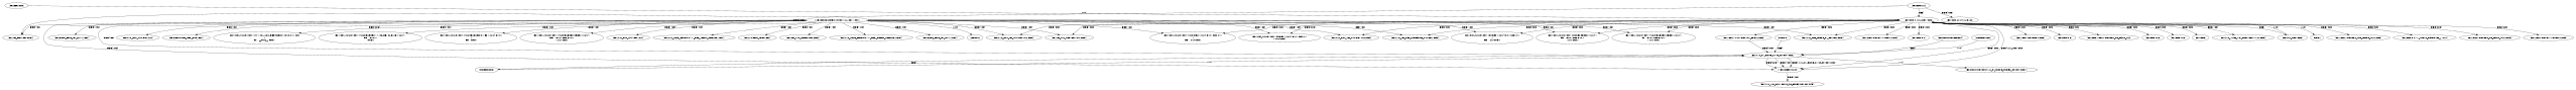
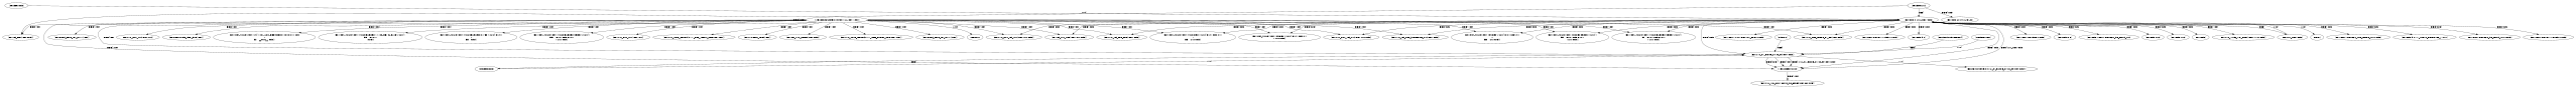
  digraph {
    fontname=Lato
    node [fontname=Lato]
    edge [fontname=Lato]
    n1 [label="(Call,kvm_pv_enable_async_pf(vcpu, data))"]
    n2 [label="(MethodReturn,int)"]
    n3 [label="(Identifier,data)"]
-   n4 [label="(ControlStructure,if (kvm_pv_enable_ignored_pf(vcpu, data)))"]
+   n4 [label="(ControlStructure,if (kvm_pv_enable_async_pf(vcpu, data)))"]
    n5 [label="(Call,kvm_x86_ops->adjust_tsc_offset(vcpu, adj, true))"]
    n6 [label="(MethodParameterIn,struct kvm_vcpu *vcpu)"]
    n7 [label="(Call,guest_cpuid_has_osvw(vcpu))"]
    n8 [label="(Call,kvm_pmu_msr(vcpu, msr))"]
    n9 [label="(Call,kvm_pmu_set_msr(vcpu, msr, data))"]
+   n10 [label="(Call,kvm_set_apic_base(vcpu, data))"]
    n11 [label="(Call,kvm_pmu_set_msr(vcpu, msr, data))"]
    n12 [label="(Call,vcpu_unimpl(vcpu, \"ignored wrmsr: 0x%x data %llx\n\",\n\t\t\t\t    msr, data))"]
    n13 [label="(Call,accumulate_steal_time(vcpu))"]
    n14 [label="(Call,set_msr_mce(vcpu, msr, data))"]
    n15 [label="(Call,vcpu_unimpl(vcpu, \"%s: MSR_IA32_DEBUGCTLMSR 0x%llx, nop\n\",\n\t\t\t    __func__, data))"]
    n16 [label="(Call,vcpu_unimpl(vcpu, \"unimplemented MMIO_CONF_BASE wrmsr: \"\n\t\t\t\t    \"0x%llx\n\", data))"]
    n17 [label="(Call,vcpu_unimpl(vcpu, \"unimplemented HWCR wrmsr: 0x%llx\n\",\n\t\t\t\t    data))"]
    n18 [label="(Call,vcpu_unimpl(vcpu, \"unimplemented perfctr wrmsr: \"\n\t\t\t\t    \"0x%x data 0x%llx\n\", msr, data))"]
    n19 [label="(Call,kvm_pmu_msr(vcpu, msr))"]
    n20 [label="(Call,kvm_make_request(KVM_REQ_STEAL_UPDATE, vcpu))"]
    n21 [label="(Call,vcpu_unimpl(vcpu, \"unhandled wrmsr: 0x%x data %llx\n\",\n\t\t\t\t    msr, data))"]
    n22 [label="(Call,set_efer(vcpu, data))"]
    n23 [label="(Call,vcpu_unimpl(vcpu, \"ignored wrmsr: 0x%x data %llx\n\", msr, data))"]
    n24 [label="(Call,kvm_set_lapic_tscdeadline_msr(vcpu, data))"]
    n25 [label="(Call,vcpu_unimpl(vcpu, \"disabled perfctr wrmsr: \"\n\t\t\t\t    \"0x%x data 0x%llx\n\", msr, data))"]
    n26 [label="(Call,kvmclock_reset(vcpu))"]
    n27 [label="(Call,xen_hvm_config(vcpu, data))"]
-   n28 [label="(Call,kvm_make_request(KVM_REQ_CLOCK_UPDATE, make))"]
+   n28 [label="(Call,kvm_make_request(KVM_REQ_CLOCK_UPDATE, vcpu))"]
    n29 [label="(Call,vcpu_unimpl(vcpu, \"unimplemented perfctr wrmsr: \"\n\t\t\t    \"0x%x data 0x%llx\n\", msr, data))"]
    n30 [label="(Call,guest_cpuid_has_osvw(vcpu))"]
    n31 [label="(Call,kvm_lapic_enable_pv_eoi(vcpu, data))"]
    1000111
    n33 [label="(Call,data = msr_info->data)"]
    n34 [label="(Call,vcpu->arch.time = data)"]
    n35 [label="(Call,data != 0)"]
    n36 [label="(Call,data - vcpu->arch.ia32_tsc_adjust_msr)"]
    n37 [label="(Call,data != 0)"]
    n38 [label="(Call,data != 0)"]
    n39 [label="(Call,vcpu->kvm->arch.wall_clock = data)"]
    n40 [label="(Call,!data)"]
    n41 [label="(Call,kvm_write_wall_clock(vcpu->kvm, data))"]
    n42 [label="(Call,msr_info->data)"]
    n43 [label="(Block,)"]
    n44 [label="(Call,vcpu->arch.ia32_misc_enable_msr = data)"]
    n45 [label="(Call,data & KVM_STEAL_RESERVED_MASK)"]
    n46 [label="(Call,vcpu->arch.ia32_tsc_adjust_msr = data)"]
    n47 [label="(Call,vcpu->arch.osvw.length = data)"]
    n48 [label="(Call,vcpu->arch.osvw.status = data)"]
    n49 [label="(Call,data & 1)"]
    n50 [label="(Call,data &= ~(u64)0x40)"]
    n51 [label="(Literal,1)"]
    n52 [label="(ControlStructure,break;)"]
    n53 [label="(Identifier,data)"]
    n54 [label="(Identifier,msr)"]
    n55 [label="(Identifier,vcpu)"]
    n1 -> n2 [label="DDG: vcpu"]
    n1 -> n2 [label="DDG: kvm_pv_enable_async_pf(vcpu, data)"]
    n1 -> n2 [label="DDG: data"]
    n1 -> n3 [label="CFG: "]
    n1 -> n4 [label="AST: "]
    n2 -> n5 [label="DDG: vcpu"]
    n3 -> n1 [label="AST: "]
    n6 -> n1 [label="DDG: vcpu"]
    n6 -> n2 [label="DDG: vcpu"]
    n6 -> n7 [label="DDG: vcpu"]
    n6 -> n8 [label="DDG: vcpu"]
    n6 -> n9 [label="DDG: vcpu"]
+   n6 -> n10 [label="DDG: vcpu"]
    n6 -> n11 [label="DDG: vcpu"]
    n6 -> n12 [label="DDG: vcpu"]
-   n6 -> n13 [label="DDG: data"]
+   n6 -> n13 [label="DDG: vcpu"]
    n6 -> n14 [label="DDG: vcpu"]
    n6 -> n15 [label="DDG: vcpu"]
    n6 -> n16 [label="DDG: vcpu"]
    n6 -> n17 [label="DDG: vcpu"]
    n6 -> n18 [label="DDG: vcpu"]
    n6 -> n19 [label="DDG: vcpu"]
    n6 -> n20 [label="DDG: vcpu"]
    n6 -> n21 [label="DDG: vcpu"]
    n6 -> n22 [label="DDG: vcpu"]
    n6 -> n23 [label="DDG: vcpu"]
-   n6 -> n24 [label="CFG: vcpu"]
+   n6 -> n24 [label="DDG: vcpu"]
    n6 -> n25 [label="DDG: vcpu"]
    n6 -> n26 [label="DDG: vcpu"]
    n6 -> n27 [label="DDG: vcpu"]
    n6 -> n28 [label="DDG: vcpu"]
    n6 -> n29 [label="DDG: vcpu"]
    n6 -> n30 [label="DDG: vcpu"]
    n6 -> n31 [label="DDG: vcpu"]
    n6 -> 1000111 [label="AST: "]
-   n39 -> n1 [label="DDG: data"]
+   n33 -> n1 [label="DDG: data"]
    n33 -> n2 [label="DDG: data"]
    n33 -> n2 [label="DDG: msr_info->data"]
    n33 -> n9 [label="DDG: data"]
+   n33 -> n10 [label="DDG: data"]
    n33 -> n11 [label="DDG: data"]
    n33 -> n12 [label="DDG: data"]
    n33 -> n14 [label="DDG: data"]
    n33 -> n21 [label="DDG: data"]
    n33 -> n23 [label="DDG: data"]
    n33 -> n24 [label="DDG: data"]
    n33 -> n25 [label="DDG: data"]
    n33 -> n29 [label="DDG: data"]
    n33 -> n31 [label="DDG: data"]
    n33 -> n34 [label="DDG: data"]
    n33 -> n35 [label="DDG: data"]
    n33 -> n36 [label="DDG: data"]
    n33 -> n37 [label="DDG: data"]
    n33 -> n38 [label="DDG: data"]
    n33 -> n39 [label="DDG: data"]
    n33 -> n40 [label="DDG: data"]
    n33 -> n41 [label="DDG: vcpu"]
    n33 -> n42 [label="CFG: "]
    n33 -> n43 [label="AST: "]
    n33 -> n44 [label="DDG: data"]
    n33 -> n45 [label="DDG: data"]
    n33 -> n46 [label="DDG: data"]
    n33 -> n47 [label="DDG: data"]
    n33 -> n48 [label="DDG: data"]
    n33 -> n49 [label="DDG: data"]
    n42 -> n33 [label="AST: "]
    n51 -> n1 [label="CFG: "]
    n52 -> n1 [label="CFG: "]
    n53 -> n33 [label="AST: "]
    n54 -> n22 [label="DDG: data"]
    n54 -> n33 [label="CFG: "]
    n54 -> n50 [label="DDG: data"]
    n55 -> n1 [label="AST: "]
  }
